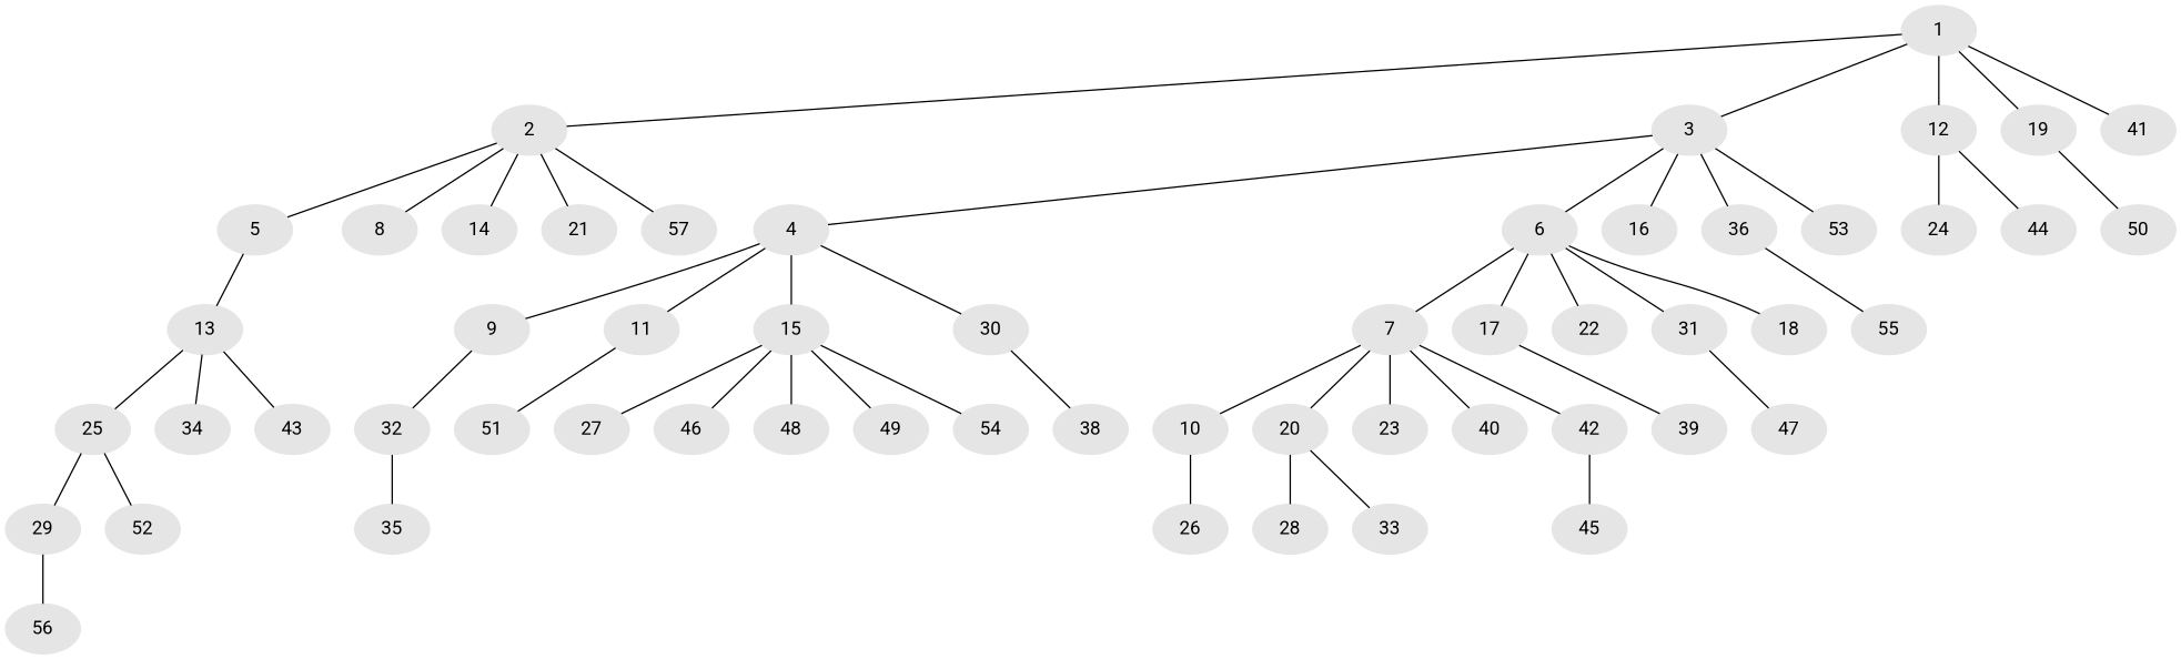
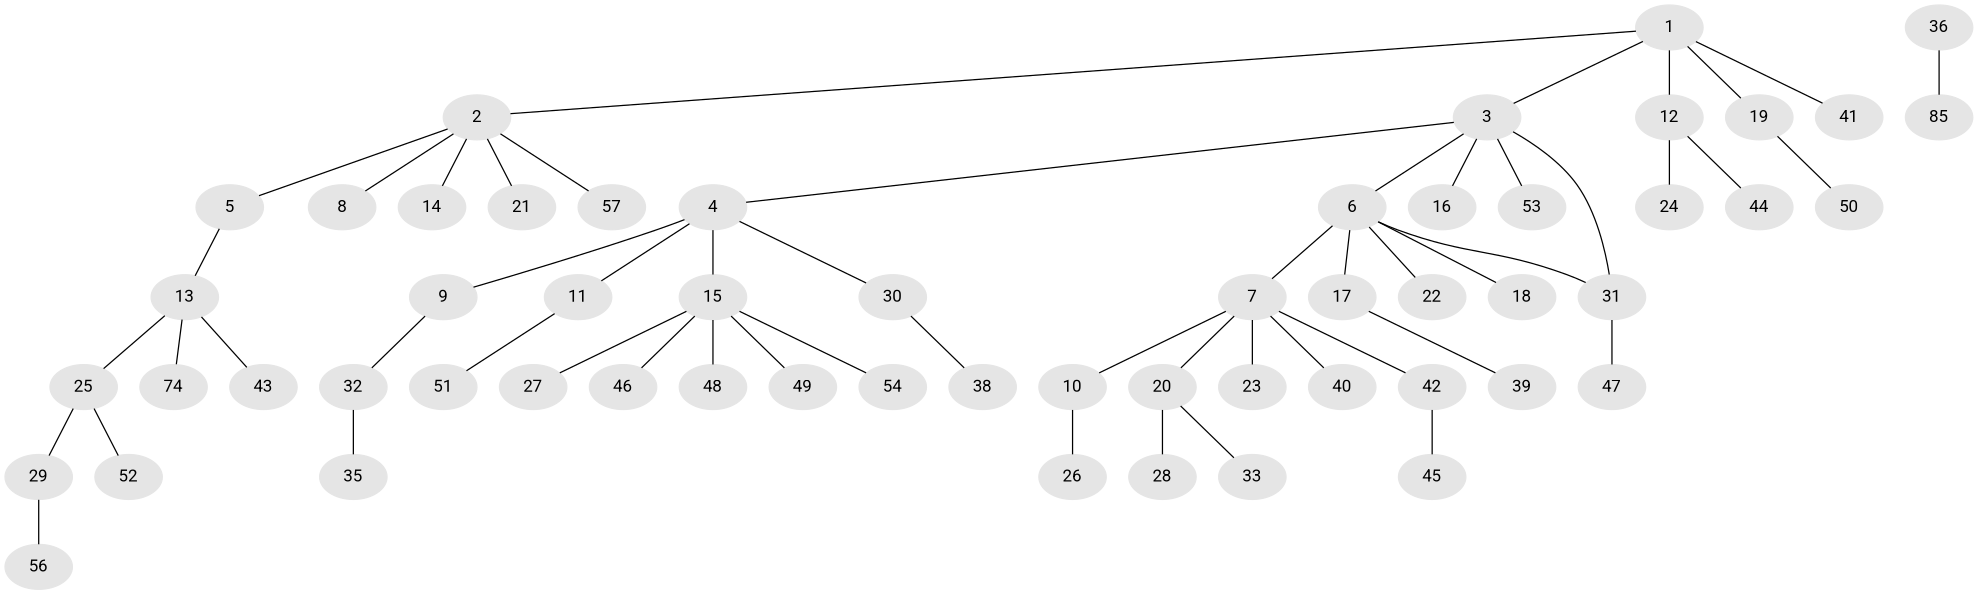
  graph {
    fontname=Roboto
    node [color=gray90 fontname=Roboto style=filled]
    edge [fontname=Roboto]
    1
    2
    3
    12
    19
    41
    5
    8
    14
    21
    57
    4
    6
    16
    36
    53
    24
    44
    50
    13
    9
    11
    15
    30
    7
    17
    22
    31
    18
-   55
+   55 [label=85]
    32
    51
    27
    46
    48
    49
    54
    38
    25
-   34
+   34 [label=74]
    43
    10
    20
    23
    40
    42
    39
    47
    26
    28
    33
    45
    35
    29
    52
    56
    1 -- 2
    1 -- 3
    1 -- 12
    1 -- 19
    1 -- 41
    2 -- 5
    2 -- 8
    2 -- 14
    2 -- 21
    2 -- 57
    3 -- 4
    3 -- 6
    3 -- 16
-   3 -- 36
+   3 -- 31
    3 -- 53
    12 -- 24
    12 -- 44
    19 -- 50
    5 -- 13
    4 -- 9
    4 -- 11
    4 -- 15
    4 -- 30
    6 -- 7
    6 -- 17
    6 -- 22
    6 -- 31
    6 -- 18
    36 -- 55
    13 -- 25
    13 -- 34
    13 -- 43
    9 -- 32
    11 -- 51
    15 -- 27
    15 -- 46
    15 -- 48
    15 -- 49
    15 -- 54
    30 -- 38
    7 -- 10
    7 -- 20
    7 -- 23
    7 -- 40
    7 -- 42
    17 -- 39
    31 -- 47
    32 -- 35
    25 -- 29
    25 -- 52
    10 -- 26
    20 -- 28
    20 -- 33
    42 -- 45
    29 -- 56
  }
